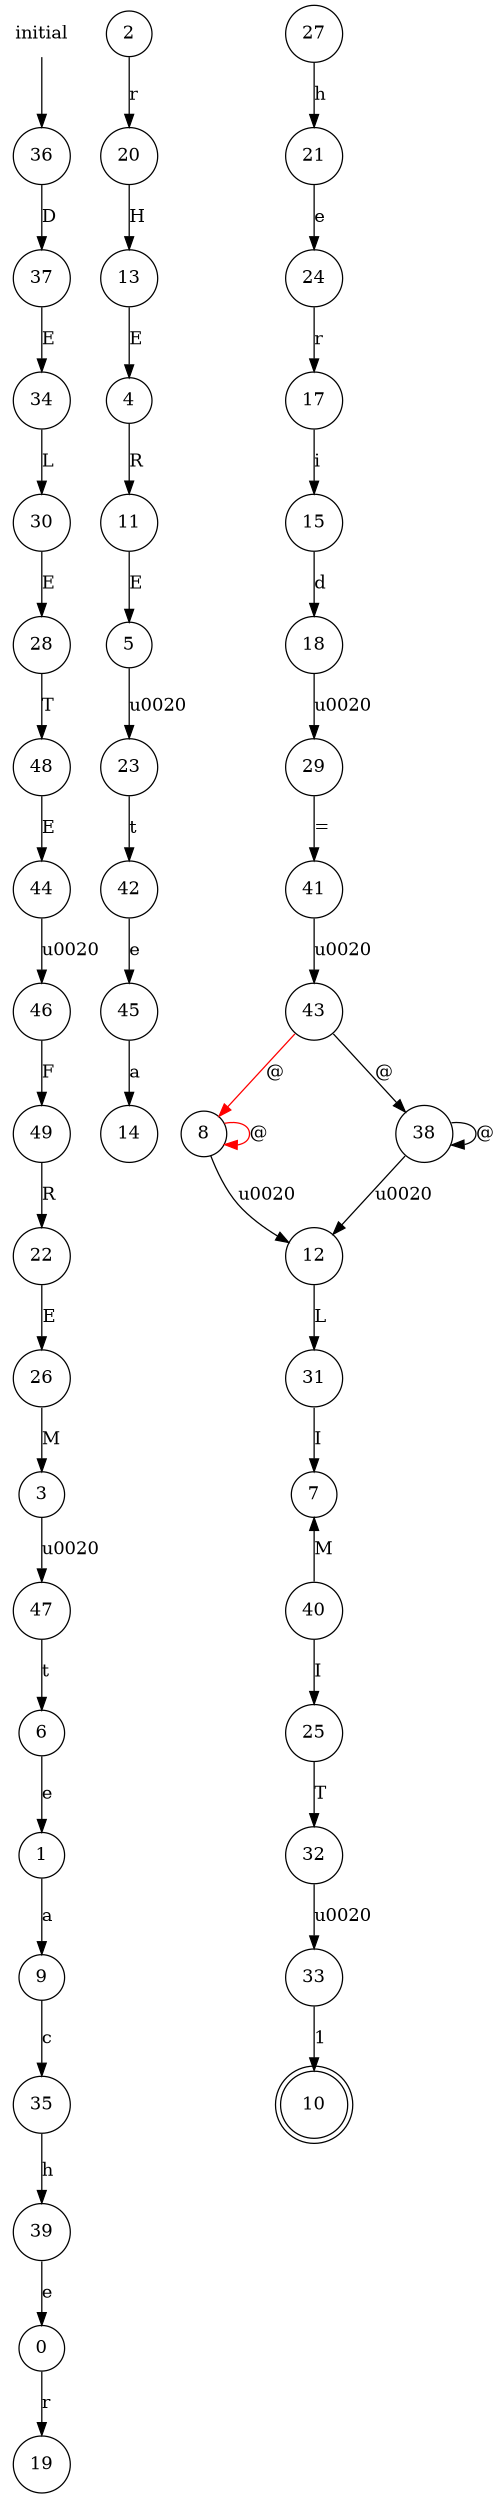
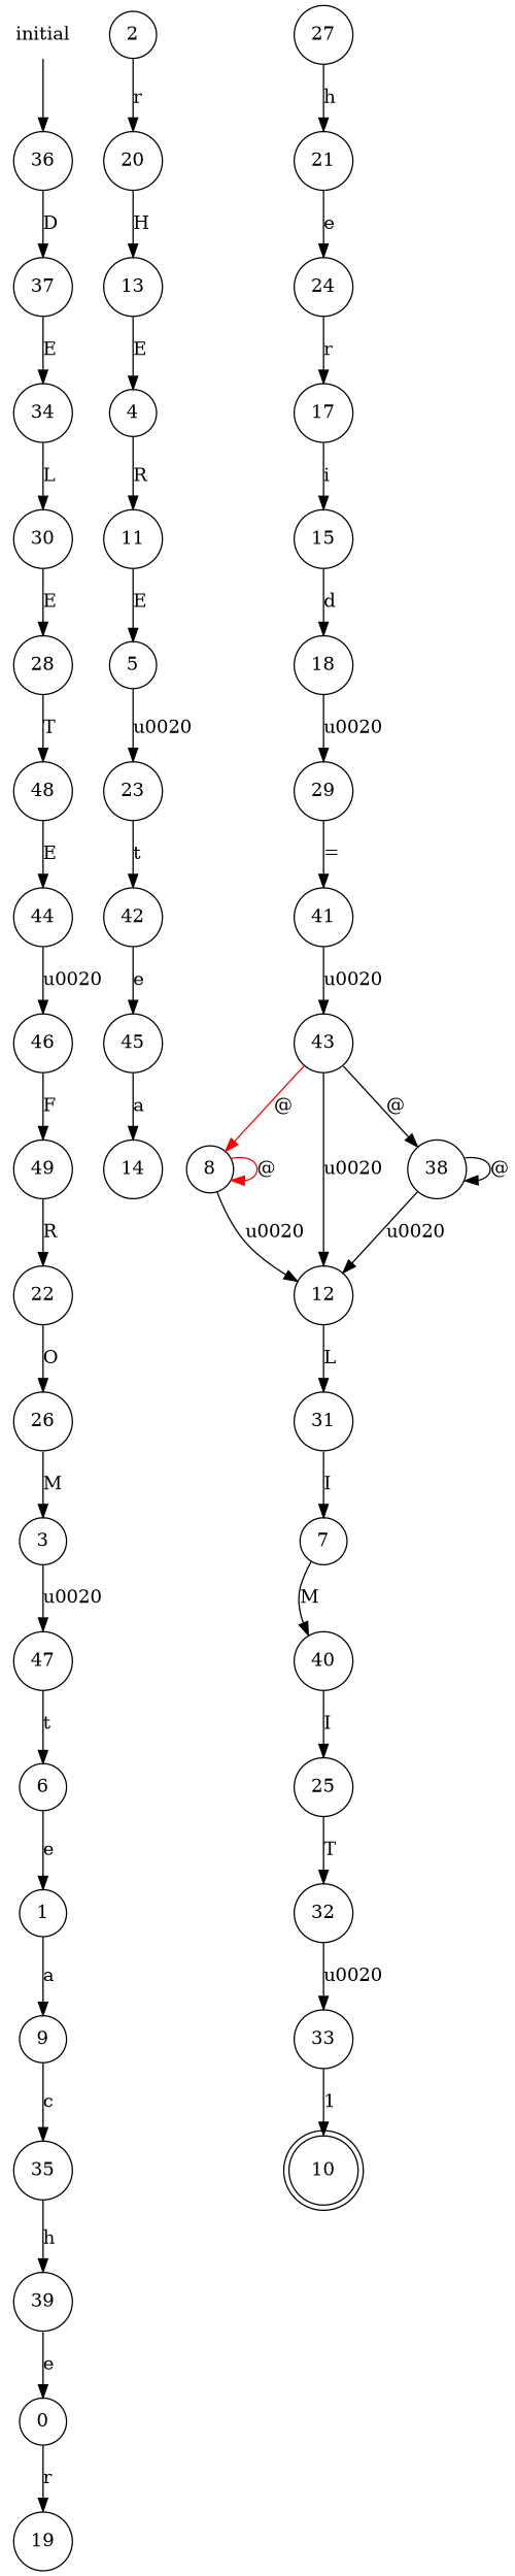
  digraph {
    rankdir=TB
    node [shape=circle]
    0
    19
    1
    9
    35
    39
    2
    20
    13
    4
    3
    47
    6
    11
    5
    23
    42
    45
    7
    40
    25
    32
    8
    12
    31
    10 [shape=doublecircle]
    27
    21
    24
    15
    18
    29
    41
    17
    43
    22
    26
    14
    33
    28
    48
    44
    46
    38
    30
    34
    36
    37
    initial [shape=plaintext]
    49
    0 -> 19 [label=r]
    1 -> 9 [label=a]
    9 -> 35 [label=c]
    35 -> 39 [label=h]
    39 -> 0 [label=e]
    2 -> 20 [label=r]
    20 -> 13 [label=H]
    13 -> 4 [label=E]
    4 -> 11 [label=R]
    3 -> 47 [label="\u0020"]
    47 -> 6 [label=t]
    6 -> 1 [label=e]
    11 -> 5 [label=E]
    5 -> 23 [label="\u0020"]
    23 -> 42 [label=t]
    42 -> 45 [label=e]
    45 -> 14 [label=a]
-   40 -> 7 [label=M]
+   7 -> 40 [label=M]
    40 -> 25 [label=I]
    25 -> 32 [label=T]
    32 -> 33 [label="\u0020"]
    8 -> 8 [color=red label="@"]
    8 -> 12 [label="\u0020"]
    12 -> 31 [label=L]
    31 -> 7 [label=I]
    27 -> 21 [label=h]
    21 -> 24 [label=e]
    24 -> 17 [label=r]
    15 -> 18 [label=d]
    18 -> 29 [label="\u0020"]
    29 -> 41 [label="="]
    41 -> 43 [label="\u0020"]
    17 -> 15 [label=i]
    43 -> 8 [color=red label="@"]
+   43 -> 12 [label="\u0020"]
    43 -> 38 [label="@"]
-   22 -> 26 [label=E]
+   22 -> 26 [label=O]
    26 -> 3 [label=M]
    33 -> 10 [label=1]
    28 -> 48 [label=T]
    48 -> 44 [label=E]
    44 -> 46 [label="\u0020"]
    46 -> 49 [label=F]
    38 -> 12 [label="\u0020"]
    38 -> 38 [label="@"]
    30 -> 28 [label=E]
    34 -> 30 [label=L]
    36 -> 37 [label=D]
    37 -> 34 [label=E]
    initial -> 36
    49 -> 22 [label=R]
  }
